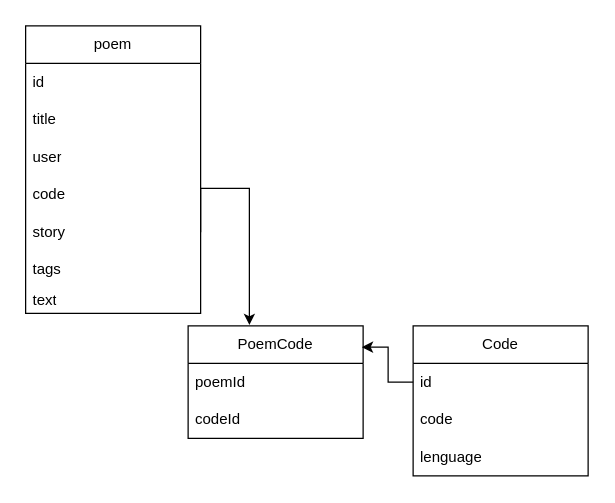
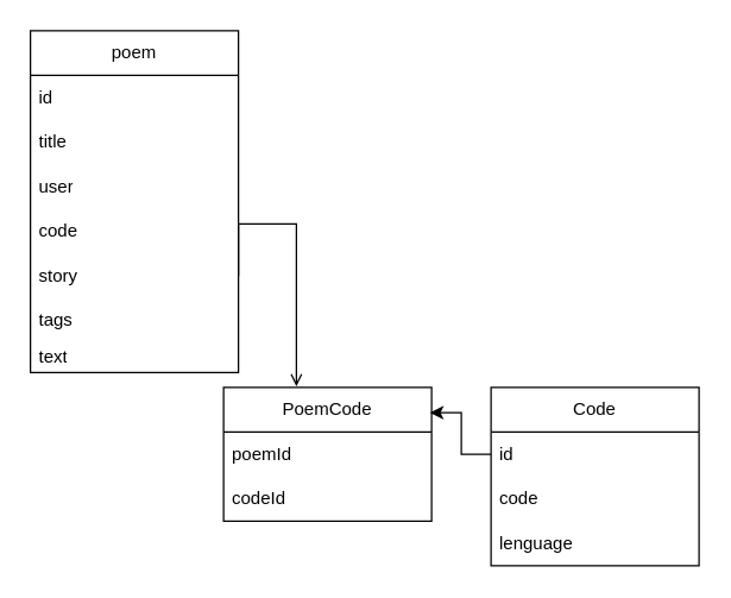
  <mxCell id="0" />
  <mxCell id="1" parent="0" />
  <mxCell id="2" value="poem" style="swimlane;fontStyle=0;childLayout=stackLayout;horizontal=1;startSize=30;horizontalStack=0;resizeParent=1;resizeParentMax=0;resizeLast=0;collapsible=1;marginBottom=0;whiteSpace=wrap;html=1;" parent="1" vertex="1"><mxGeometry x="20" y="20" width="140" height="230" as="geometry"><mxRectangle x="300" y="170" width="70" height="30" as="alternateBounds" /></mxGeometry></mxCell>
  <mxCell id="3" value="id" style="text;strokeColor=none;fillColor=none;align=left;verticalAlign=middle;spacingLeft=4;spacingRight=4;overflow=hidden;points=[[0,0.5],[1,0.5]];portConstraint=eastwest;rotatable=0;whiteSpace=wrap;html=1;" parent="2" vertex="1"><mxGeometry y="30" width="140" height="30" as="geometry" /></mxCell>
  <mxCell id="4" value="title" style="text;strokeColor=none;fillColor=none;align=left;verticalAlign=middle;spacingLeft=4;spacingRight=4;overflow=hidden;points=[[0,0.5],[1,0.5]];portConstraint=eastwest;rotatable=0;whiteSpace=wrap;html=1;" parent="2" vertex="1"><mxGeometry y="60" width="140" height="30" as="geometry" /></mxCell>
  <mxCell id="5" value="user" style="text;strokeColor=none;fillColor=none;align=left;verticalAlign=middle;spacingLeft=4;spacingRight=4;overflow=hidden;points=[[0,0.5],[1,0.5]];portConstraint=eastwest;rotatable=0;whiteSpace=wrap;html=1;" vertex="1" parent="2"><mxGeometry y="90" width="140" height="30" as="geometry" /></mxCell>
  <mxCell id="6" value="code" style="text;strokeColor=none;fillColor=none;align=left;verticalAlign=middle;spacingLeft=4;spacingRight=4;overflow=hidden;points=[[0,0.5],[1,0.5]];portConstraint=eastwest;rotatable=0;whiteSpace=wrap;html=1;" vertex="1" parent="2"><mxGeometry y="120" width="140" height="30" as="geometry" /></mxCell>
  <mxCell id="7" value="story" style="text;strokeColor=none;fillColor=none;align=left;verticalAlign=middle;spacingLeft=4;spacingRight=4;overflow=hidden;points=[[0,0.5],[1,0.5]];portConstraint=eastwest;rotatable=0;whiteSpace=wrap;html=1;" vertex="1" parent="2"><mxGeometry y="150" width="140" height="30" as="geometry" /></mxCell>
  <mxCell id="8" value="tags" style="text;strokeColor=none;fillColor=none;align=left;verticalAlign=middle;spacingLeft=4;spacingRight=4;overflow=hidden;points=[[0,0.5],[1,0.5]];portConstraint=eastwest;rotatable=0;whiteSpace=wrap;html=1;" vertex="1" parent="2"><mxGeometry y="180" width="140" height="30" as="geometry" /></mxCell>
  <mxCell id="9" value="text" style="text;strokeColor=none;fillColor=none;align=left;verticalAlign=middle;spacingLeft=4;spacingRight=4;overflow=hidden;points=[[0,0.5],[1,0.5]];portConstraint=eastwest;rotatable=0;whiteSpace=wrap;html=1;" parent="2" vertex="1"><mxGeometry y="210" width="140" height="20" as="geometry" /></mxCell>
  <mxCell id="10" value="Code" style="swimlane;fontStyle=0;childLayout=stackLayout;horizontal=1;startSize=30;horizontalStack=0;resizeParent=1;resizeParentMax=0;resizeLast=0;collapsible=1;marginBottom=0;whiteSpace=wrap;html=1;" vertex="1" parent="1"><mxGeometry x="330" y="260" width="140" height="120" as="geometry" /></mxCell>
  <mxCell id="11" value="id" style="text;strokeColor=none;fillColor=none;align=left;verticalAlign=middle;spacingLeft=4;spacingRight=4;overflow=hidden;points=[[0,0.5],[1,0.5]];portConstraint=eastwest;rotatable=0;whiteSpace=wrap;html=1;" vertex="1" parent="10"><mxGeometry y="30" width="140" height="30" as="geometry" /></mxCell>
  <mxCell id="12" value="code" style="text;strokeColor=none;fillColor=none;align=left;verticalAlign=middle;spacingLeft=4;spacingRight=4;overflow=hidden;points=[[0,0.5],[1,0.5]];portConstraint=eastwest;rotatable=0;whiteSpace=wrap;html=1;" vertex="1" parent="10"><mxGeometry y="60" width="140" height="30" as="geometry" /></mxCell>
  <mxCell id="13" value="lenguage" style="text;strokeColor=none;fillColor=none;align=left;verticalAlign=middle;spacingLeft=4;spacingRight=4;overflow=hidden;points=[[0,0.5],[1,0.5]];portConstraint=eastwest;rotatable=0;whiteSpace=wrap;html=1;" vertex="1" parent="10"><mxGeometry y="90" width="140" height="30" as="geometry" /></mxCell>
  <mxCell id="14" value="PoemCode" style="swimlane;fontStyle=0;childLayout=stackLayout;horizontal=1;startSize=30;horizontalStack=0;resizeParent=1;resizeParentMax=0;resizeLast=0;collapsible=1;marginBottom=0;whiteSpace=wrap;html=1;" vertex="1" parent="1"><mxGeometry x="150" y="260" width="140" height="90" as="geometry" /></mxCell>
  <mxCell id="15" value="poemId" style="text;strokeColor=none;fillColor=none;align=left;verticalAlign=middle;spacingLeft=4;spacingRight=4;overflow=hidden;points=[[0,0.5],[1,0.5]];portConstraint=eastwest;rotatable=0;whiteSpace=wrap;html=1;" vertex="1" parent="14"><mxGeometry y="30" width="140" height="30" as="geometry" /></mxCell>
  <mxCell id="16" value="codeId" style="text;strokeColor=none;fillColor=none;align=left;verticalAlign=middle;spacingLeft=4;spacingRight=4;overflow=hidden;points=[[0,0.5],[1,0.5]];portConstraint=eastwest;rotatable=0;whiteSpace=wrap;html=1;" vertex="1" parent="14"><mxGeometry y="60" width="140" height="30" as="geometry" /></mxCell>
- <mxCell id="17" style="edgeStyle=orthogonalEdgeStyle;rounded=0;orthogonalLoop=1;jettySize=auto;html=1;exitX=1;exitY=0.5;exitDx=0;exitDy=0;entryX=0.35;entryY=-0.008;entryDx=0;entryDy=0;entryPerimeter=0;" edge="1" parent="1" source="7" target="14"><mxGeometry relative="1" as="geometry"><mxPoint x="200" y="250" as="targetPoint" /><Array as="points"><mxPoint x="160" y="150" /><mxPoint x="199" y="150" /></Array></mxGeometry></mxCell>
+ <mxCell id="17" style="edgeStyle=orthogonalEdgeStyle;rounded=0;orthogonalLoop=1;jettySize=auto;html=1;exitX=1;exitY=0.5;exitDx=0;exitDy=0;entryX=0.35;entryY=-0.008;entryDx=0;entryDy=0;entryPerimeter=0;endArrow=open;" edge="1" parent="1" source="7" target="14"><mxGeometry relative="1" as="geometry"><mxPoint x="200" y="250" as="targetPoint" /><Array as="points"><mxPoint x="160" y="150" /><mxPoint x="199" y="150" /></Array></mxGeometry></mxCell>
  <mxCell id="18" style="edgeStyle=orthogonalEdgeStyle;rounded=0;orthogonalLoop=1;jettySize=auto;html=1;entryX=0.993;entryY=0.189;entryDx=0;entryDy=0;entryPerimeter=0;" edge="1" parent="1" source="11" target="14"><mxGeometry relative="1" as="geometry" /></mxCell>
